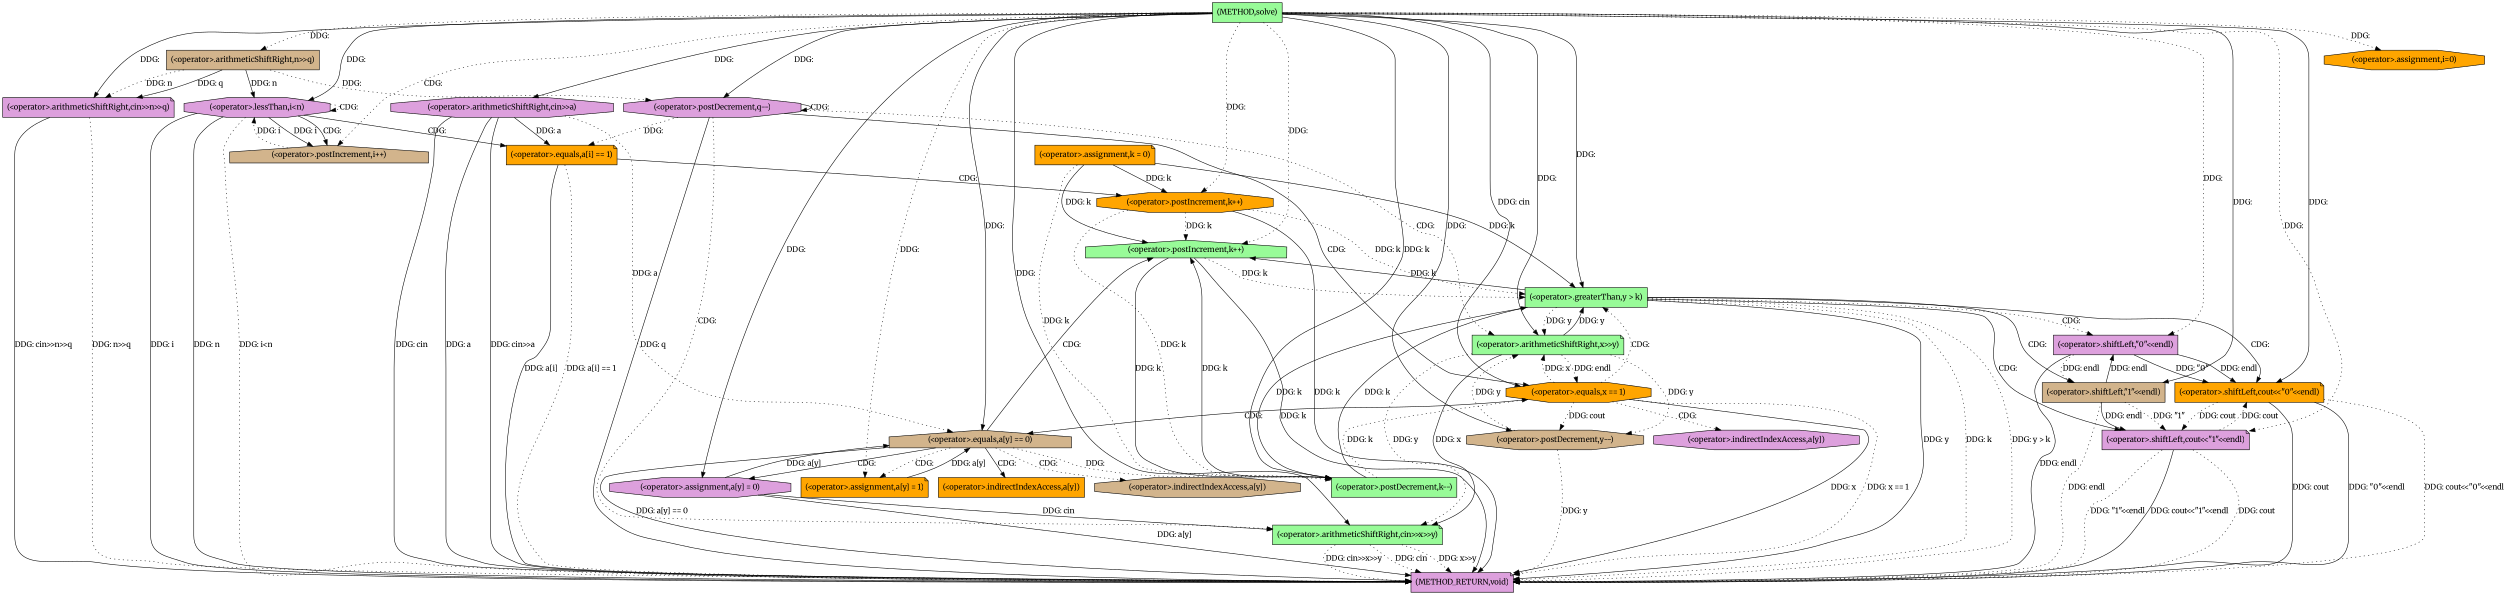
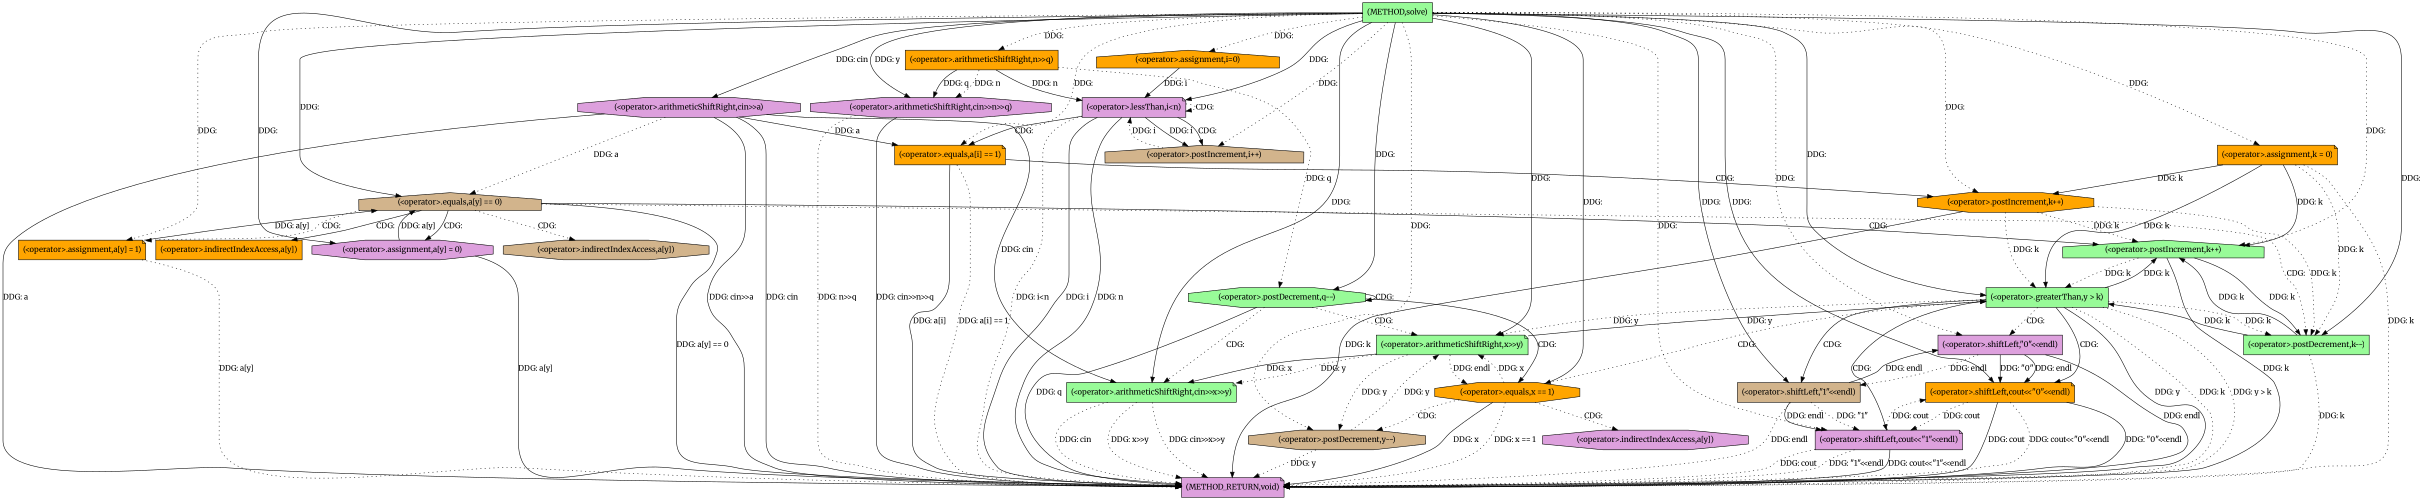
  digraph {
    fontname=Merriweather
    node [fillcolor=plum fontname=Merriweather shape=octagon style=filled]
    edge [fontname=Merriweather style=solid]
    n1 [fillcolor=palegreen label="(METHOD,solve)" shape=box]
-   n2 [label="(<operator>.arithmeticShiftRight,cin>>n>>q)" shape=note]
+   n2 [label="(<operator>.arithmeticShiftRight,cin>>n>>q)"]
    n3 [label="(<operator>.arithmeticShiftRight,cin>>a)"]
    n4 [fillcolor=orange label="(<operator>.assignment,k = 0)" shape=note]
-   n5 [fillcolor=orange label="(<operator>.assignment,i=0)"]
-   n6 [label="(<operator>.lessThan,i<n)"]
+   n5 [fillcolor=orange label="(<operator>.assignment,i=0)" shape=house]
+   n6 [label="(<operator>.lessThan,i<n)" shape=note]
    n7 [fillcolor=tan label="(<operator>.postIncrement,i++)" shape=house]
-   n8 [label="(<operator>.postDecrement,q--)"]
-   n9 [fillcolor=tan label="(<operator>.arithmeticShiftRight,n>>q)" shape=box]
+   n8 [fillcolor=palegreen label="(<operator>.postDecrement,q--)"]
+   n9 [fillcolor=orange label="(<operator>.arithmeticShiftRight,n>>q)" shape=box]
    n10 [fillcolor=orange label="(<operator>.equals,a[i] == 1)" shape=note]
    n11 [fillcolor=orange label="(<operator>.postIncrement,k++)"]
    n12 [fillcolor=palegreen label="(<operator>.arithmeticShiftRight,cin>>x>>y)" shape=note]
    n13 [fillcolor=orange label="(<operator>.equals,x == 1)"]
    n14 [fillcolor=palegreen label="(<operator>.arithmeticShiftRight,x>>y)" shape=note]
    n15 [fillcolor=tan label="(<operator>.postDecrement,y--)"]
    n16 [fillcolor=tan label="(<operator>.equals,a[y] == 0)" shape=house]
    n17 [fillcolor=orange label="(<operator>.assignment,a[y] = 1)" shape=note]
    n18 [fillcolor=palegreen label="(<operator>.postIncrement,k++)" shape=house]
    n19 [fillcolor=palegreen label="(<operator>.greaterThan,y > k)" shape=box]
    n20 [label="(<operator>.assignment,a[y] = 0)"]
    n21 [fillcolor=palegreen label="(<operator>.postDecrement,k--)" shape=box]
    n22 [fillcolor=orange label="(<operator>.shiftLeft,cout<<\"0\"<<endl)" shape=note]
    n23 [label="(<operator>.shiftLeft,cout<<\"1\"<<endl)" shape=note]
    n24 [label="(<operator>.shiftLeft,\"0\"<<endl)" shape=box]
    n25 [fillcolor=tan label="(<operator>.shiftLeft,\"1\"<<endl)" shape=box]
    n26 [label="(METHOD_RETURN,void)" shape=note]
    n27 [label="(<operator>.indirectIndexAccess,a[y])"]
    n28 [fillcolor=orange label="(<operator>.indirectIndexAccess,a[y])" shape=box]
    n29 [fillcolor=tan label="(<operator>.indirectIndexAccess,a[y])"]
-   n1 -> n2 [label="DDG: "]
-   n1 -> n3 [label="DDG: "]
+   n1 -> n2 [label="DDG: y"]
+   n1 -> n3 [label="DDG: cin"]
+   n1 -> n4 [label="DDG: " style=dotted]
    n1 -> n5 [label="DDG: " style=dotted]
    n1 -> n6 [label="DDG: "]
-   n1 -> n7 [label="CDG: " style=dotted]
+   n1 -> n7 [label="DDG: " style=dotted]
    n1 -> n8 [label="DDG: "]
    n1 -> n9 [label="DDG: " style=dotted]
-   n8 -> n10 [label="DDG: " style=dotted]
+   n1 -> n10 [label="DDG: " style=dotted]
    n1 -> n11 [label="DDG: " style=dotted]
    n1 -> n12 [label="DDG: "]
-   n1 -> n13 [label="DDG: cin"]
+   n1 -> n13 [label="DDG: "]
    n1 -> n14 [label="DDG: "]
-   n1 -> n15 [label="DDG: "]
+   n1 -> n15 [label="DDG: " style=dotted]
    n1 -> n16 [label="DDG: "]
    n1 -> n17 [label="DDG: " style=dotted]
    n1 -> n18 [label="DDG: " style=dotted]
    n1 -> n19 [label="DDG: "]
    n1 -> n20 [label="DDG: "]
-   n1 -> n21 [label="DDG: k"]
+   n1 -> n21 [label="DDG: "]
    n1 -> n22 [label="DDG: "]
    n1 -> n23 [label="DDG: " style=dotted]
    n1 -> n24 [label="DDG: " style=dotted]
    n1 -> n25 [label="DDG: "]
    n2 -> n26 [label="DDG: n>>q" style=dotted]
    n2 -> n26 [label="DDG: cin>>n>>q"]
    n3 -> n10 [label="DDG: a"]
-   n20 -> n12 [label="DDG: cin"]
+   n3 -> n12 [label="DDG: cin"]
    n3 -> n16 [label="DDG: a" style=dotted]
    n3 -> n26 [label="DDG: cin"]
    n3 -> n26 [label="DDG: a"]
    n3 -> n26 [label="DDG: cin>>a"]
    n4 -> n11 [label="DDG: k"]
    n4 -> n18 [label="DDG: k"]
    n4 -> n19 [label="DDG: k"]
    n4 -> n21 [label="DDG: k" style=dotted]
+   n4 -> n26 [label="DDG: k" style=dotted]
+   n5 -> n6 [label="DDG: i"]
    n6 -> n6 [label="CDG: " style=dotted]
    n6 -> n7 [label="DDG: i"]
    n6 -> n7 [label="CDG: "]
    n6 -> n10 [label="CDG: "]
    n6 -> n26 [label="DDG: i"]
    n6 -> n26 [label="DDG: n"]
    n6 -> n26 [label="DDG: i<n" style=dotted]
    n7 -> n6 [label="DDG: i" style=dotted]
    n8 -> n8 [label="CDG: "]
    n8 -> n12 [label="CDG: " style=dotted]
    n8 -> n13 [label="CDG: "]
    n8 -> n14 [label="CDG: " style=dotted]
    n8 -> n26 [label="DDG: q"]
    n9 -> n2 [label="DDG: q"]
    n9 -> n2 [label="DDG: n" style=dotted]
    n9 -> n6 [label="DDG: n"]
-   n9 -> n8 [label="DDG: " style=dotted]
+   n9 -> n8 [label="DDG: q" style=dotted]
    n10 -> n11 [label="CDG: "]
    n10 -> n26 [label="DDG: a[i]"]
    n10 -> n26 [label="DDG: a[i] == 1" style=dotted]
    n11 -> n18 [label="DDG: k" style=dotted]
    n11 -> n19 [label="DDG: k" style=dotted]
    n11 -> n21 [label="DDG: k" style=dotted]
    n11 -> n26 [label="DDG: k"]
    n12 -> n26 [label="DDG: cin" style=dotted]
    n12 -> n26 [label="DDG: x>>y" style=dotted]
    n12 -> n26 [label="DDG: cin>>x>>y" style=dotted]
    n13 -> n14 [label="DDG: x" style=dotted]
-   n13 -> n15 [label="DDG: cout" style=dotted]
-   n13 -> n16 [label="CDG: "]
+   n13 -> n15 [label="CDG: " style=dotted]
    n13 -> n19 [label="CDG: " style=dotted]
    n13 -> n26 [label="DDG: x"]
    n13 -> n26 [label="DDG: x == 1" style=dotted]
    n13 -> n27 [label="CDG: " style=dotted]
    n14 -> n12 [label="DDG: y" style=dotted]
    n14 -> n12 [label="DDG: x"]
    n14 -> n13 [label="DDG: endl" style=dotted]
    n14 -> n15 [label="DDG: y" style=dotted]
    n14 -> n19 [label="DDG: y"]
    n15 -> n14 [label="DDG: y" style=dotted]
    n15 -> n26 [label="DDG: y" style=dotted]
    n16 -> n17 [label="CDG: " style=dotted]
    n16 -> n18 [label="CDG: "]
    n16 -> n20 [label="CDG: "]
-   n16 -> n21 [label="DDG: " style=dotted]
+   n16 -> n21 [label="CDG: " style=dotted]
    n16 -> n26 [label="DDG: a[y] == 0"]
    n16 -> n28 [label="CDG: "]
    n16 -> n29 [label="CDG: " style=dotted]
    n17 -> n16 [label="DDG: a[y]"]
+   n17 -> n26 [label="DDG: a[y]" style=dotted]
    n18 -> n19 [label="DDG: k" style=dotted]
    n18 -> n21 [label="DDG: k"]
    n18 -> n26 [label="DDG: k"]
    n19 -> n14 [label="DDG: y" style=dotted]
    n19 -> n18 [label="DDG: k"]
-   n19 -> n21 [label="DDG: k"]
+   n19 -> n21 [label="DDG: k" style=dotted]
    n19 -> n22 [label="CDG: "]
    n19 -> n23 [label="CDG: "]
    n19 -> n24 [label="CDG: " style=dotted]
    n19 -> n25 [label="CDG: "]
    n19 -> n26 [label="DDG: y"]
    n19 -> n26 [label="DDG: k" style=dotted]
    n19 -> n26 [label="DDG: y > k" style=dotted]
    n20 -> n16 [label="DDG: a[y]"]
    n20 -> n26 [label="DDG: a[y]"]
    n21 -> n18 [label="DDG: k"]
    n21 -> n19 [label="DDG: k"]
-   n21 -> n13 [label="DDG: k" style=dotted]
+   n21 -> n26 [label="DDG: k" style=dotted]
    n22 -> n23 [label="DDG: cout" style=dotted]
    n22 -> n26 [label="DDG: cout"]
    n22 -> n26 [label="DDG: \"0\"<<endl"]
    n22 -> n26 [label="DDG: cout<<\"0\"<<endl" style=dotted]
    n23 -> n22 [label="DDG: cout" style=dotted]
    n23 -> n26 [label="DDG: cout" style=dotted]
    n23 -> n26 [label="DDG: \"1\"<<endl" style=dotted]
    n23 -> n26 [label="DDG: cout<<\"1\"<<endl"]
    n24 -> n22 [label="DDG: \"0\""]
    n24 -> n22 [label="DDG: endl"]
    n24 -> n25 [label="DDG: endl" style=dotted]
    n24 -> n26 [label="DDG: endl"]
    n25 -> n23 [label="DDG: endl"]
    n25 -> n23 [label="DDG: \"1\"" style=dotted]
    n25 -> n24 [label="DDG: endl"]
    n25 -> n26 [label="DDG: endl" style=dotted]
  }
